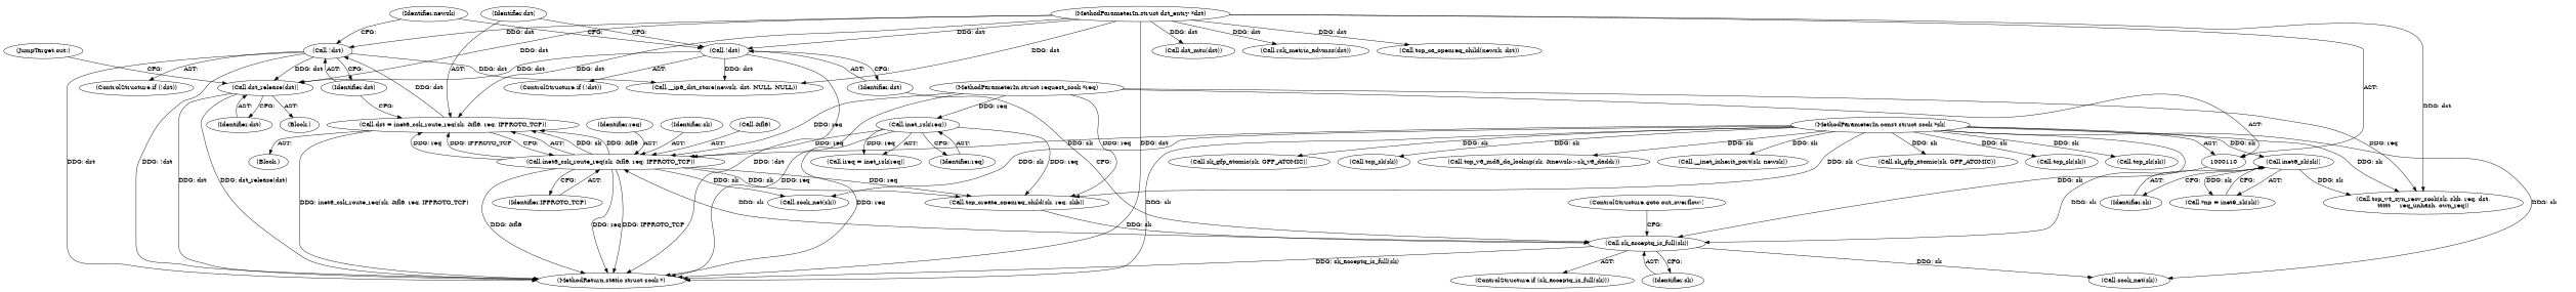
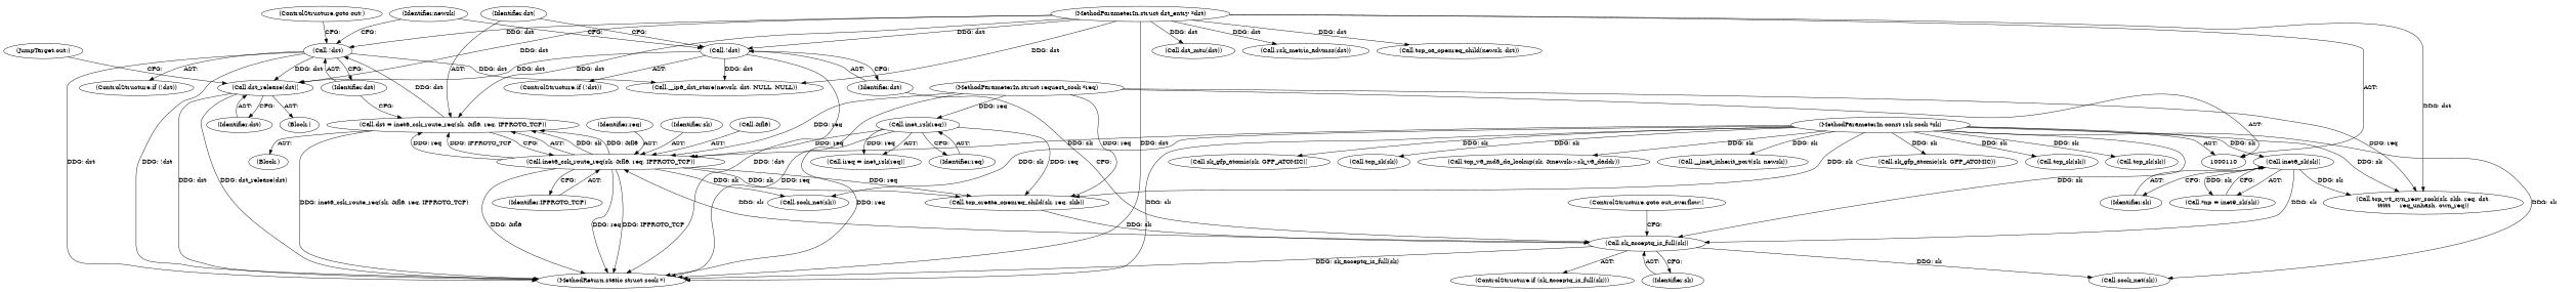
  digraph {
    n1 [label="(Call,dst_release(dst))"]
    n2 [label="(MethodReturn,static struct sock *)"]
    n3 [label="(Identifier,dst)"]
    n4 [label="(Block,)"]
    n5 [label="(Call,!dst)"]
    n6 [label="(ControlStructure,if (!dst))"]
    n7 [label="(Call,__ip6_dst_store(newsk, dst, NULL, NULL))"]
    n8 [label="(Identifier,dst)"]
    n9 [label="(Call,dst = inet6_csk_route_req(sk, &fl6, req, IPPROTO_TCP))"]
    n10 [label="(Call,inet6_csk_route_req(sk, &fl6, req, IPPROTO_TCP))"]
    n11 [label="(Block,)"]
    n12 [label="(Call,sock_net(sk))"]
    n13 [label="(Call,tcp_create_openreq_child(sk, req, skb))"]
    n14 [label="(Identifier,IPPROTO_TCP)"]
    n15 [label="(Call,sk_acceptq_is_full(sk))"]
    n16 [label="(ControlStructure,if (sk_acceptq_is_full(sk)))"]
    n17 [label="(Identifier,sk)"]
    n18 [label="(Call,sock_net(sk))"]
    n19 [label="(Call,inet6_sk(sk))"]
    n20 [label="(Call,tcp_v4_syn_recv_sock(sk, skb, req, dst,\n\t\t\t\t\t     req_unhash, own_req))"]
    n21 [label="(Identifier,sk)"]
    n22 [label="(Call,*np = inet9_sk(sk))"]
-   n23 [label="(MethodParameterIn,const struct sock *sk)"]
+   n23 [label="(MethodParameterIn,const rsk sock *sk)"]
    n24 [label="(Call,sk_gfp_atomic(sk, GFP_ATOMIC))"]
    n25 [label="(Call,tcp_sk(sk))"]
    n26 [label="(Call,tcp_sk(sk))"]
    n27 [label="(Call,sk_gfp_atomic(sk, GFP_ATOMIC))"]
    n28 [label="(Call,tcp_sk(sk))"]
    n29 [label="(Call,tcp_v6_md5_do_lookup(sk, &newsk->sk_v6_daddr))"]
    n30 [label="(Call,__inet_inherit_port(sk, newsk))"]
    1000110
    n32 [label="(Call,inet_rsk(req))"]
    n33 [label="(Identifier,req)"]
    n34 [label="(Call,ireq = inet_rsk(req))"]
    n35 [label="(MethodParameterIn,struct request_sock *req)"]
    n36 [label="(MethodParameterIn,struct dst_entry *dst)"]
    n37 [label="(Call,!dst)"]
    n38 [label="(Call,dst_mtu(dst))"]
    n39 [label="(Call,rsk_metric_advmss(dst))"]
    n40 [label="(Call,tcp_ca_openreq_child(newsk, dst))"]
    n41 [label="(ControlStructure,if (!dst))"]
    n42 [label="(Identifier,dst)"]
    n43 [label="(Identifier,newsk)"]
+   n44 [label="(ControlStructure,goto out;)"]
    n45 [label="(ControlStructure,goto out_overflow;)"]
    n46 [label="(Identifier,dst)"]
    n47 [label="(JumpTarget,out:)"]
    n48 [label="(Identifier,req)"]
    n49 [label="(Identifier,sk)"]
    n50 [label="(Call,&fl6)"]
    n1 -> n2 [label="DDG: dst"]
    n1 -> n2 [label="DDG: dst_release(dst)"]
    n1 -> n3 [label="CFG: "]
    n1 -> n4 [label="AST: "]
    n3 -> n1 [label="AST: "]
    n5 -> n1 [label="DDG: dst"]
    n5 -> n2 [label="DDG: dst"]
    n5 -> n2 [label="DDG: !dst"]
    n5 -> n6 [label="AST: "]
    n5 -> n7 [label="DDG: dst"]
    n5 -> n8 [label="CFG: "]
    n8 -> n5 [label="AST: "]
    n8 -> n9 [label="CFG: "]
    n9 -> n2 [label="DDG: inet6_csk_route_req(sk, &fl6, req, IPPROTO_TCP)"]
    n9 -> n5 [label="DDG: dst"]
    n9 -> n10 [label="CFG: "]
    n9 -> n11 [label="AST: "]
    n10 -> n2 [label="DDG: &fl6"]
    n10 -> n2 [label="DDG: req"]
    n10 -> n2 [label="DDG: IPPROTO_TCP"]
    n10 -> n9 [label="AST: "]
    n10 -> n9 [label="DDG: sk"]
    n10 -> n9 [label="DDG: &fl6"]
    n10 -> n9 [label="DDG: req"]
    n10 -> n9 [label="DDG: IPPROTO_TCP"]
    n10 -> n12 [label="DDG: sk"]
    n10 -> n13 [label="DDG: sk"]
    n10 -> n13 [label="DDG: req"]
    n10 -> n14 [label="CFG: "]
    n13 -> n15 [label="DDG: sk"]
    n14 -> n10 [label="AST: "]
    n15 -> n2 [label="DDG: sk_acceptq_is_full(sk)"]
    n15 -> n10 [label="DDG: sk"]
    n15 -> n16 [label="AST: "]
    n15 -> n17 [label="CFG: "]
    n15 -> n18 [label="DDG: sk"]
    n17 -> n15 [label="AST: "]
-   1000110 -> n15 [label="DDG: sk"]
+   n19 -> n15 [label="DDG: sk"]
    n19 -> n20 [label="DDG: sk"]
    n19 -> n21 [label="CFG: "]
    n19 -> n22 [label="AST: "]
    n19 -> n22 [label="DDG: sk"]
    n21 -> n19 [label="AST: "]
    n22 -> n19 [label="CFG: "]
    n23 -> n2 [label="DDG: sk"]
    n23 -> n10 [label="DDG: sk"]
    n23 -> n12 [label="DDG: sk"]
    n23 -> n13 [label="DDG: sk"]
    n23 -> n15 [label="DDG: sk"]
    n23 -> n18 [label="DDG: sk"]
    n23 -> n19 [label="DDG: sk"]
    n23 -> n20 [label="DDG: sk"]
    n23 -> n24 [label="DDG: sk"]
    n23 -> n25 [label="DDG: sk"]
    n23 -> n26 [label="DDG: sk"]
    n23 -> n27 [label="DDG: sk"]
    n23 -> n28 [label="DDG: sk"]
    n23 -> n29 [label="DDG: sk"]
    n23 -> n30 [label="DDG: sk"]
    n23 -> 1000110 [label="AST: "]
    n32 -> n2 [label="DDG: req"]
    n32 -> n10 [label="DDG: req"]
    n32 -> n13 [label="DDG: req"]
    n32 -> n33 [label="CFG: "]
    n32 -> n34 [label="AST: "]
    n32 -> n34 [label="DDG: req"]
    n33 -> n32 [label="AST: "]
    n35 -> n2 [label="DDG: req"]
    n35 -> n10 [label="DDG: req"]
    n35 -> n13 [label="DDG: req"]
    n35 -> n20 [label="DDG: req"]
    n35 -> 1000110 [label="AST: "]
    n35 -> n32 [label="DDG: req"]
    n36 -> n1 [label="DDG: dst"]
    n36 -> n2 [label="DDG: dst"]
    n36 -> n5 [label="DDG: dst"]
    n36 -> n7 [label="DDG: dst"]
    n36 -> n9 [label="DDG: dst"]
    n36 -> n20 [label="DDG: dst"]
    n36 -> 1000110 [label="AST: "]
    n36 -> n37 [label="DDG: dst"]
    n36 -> n38 [label="DDG: dst"]
    n36 -> n39 [label="DDG: dst"]
    n36 -> n40 [label="DDG: dst"]
    n37 -> n1 [label="DDG: dst"]
    n37 -> n2 [label="DDG: !dst"]
    n37 -> n7 [label="DDG: dst"]
    n37 -> n41 [label="AST: "]
    n37 -> n42 [label="CFG: "]
    n42 -> n15 [label="CFG: "]
    n42 -> n37 [label="AST: "]
    n43 -> n5 [label="CFG: "]
    n43 -> n37 [label="CFG: "]
+   n44 -> n5 [label="CFG: "]
    n45 -> n15 [label="CFG: "]
    n46 -> n9 [label="AST: "]
    n46 -> n37 [label="CFG: "]
    n47 -> n1 [label="CFG: "]
    n48 -> n10 [label="AST: "]
    n49 -> n10 [label="AST: "]
    n50 -> n10 [label="AST: "]
  }
